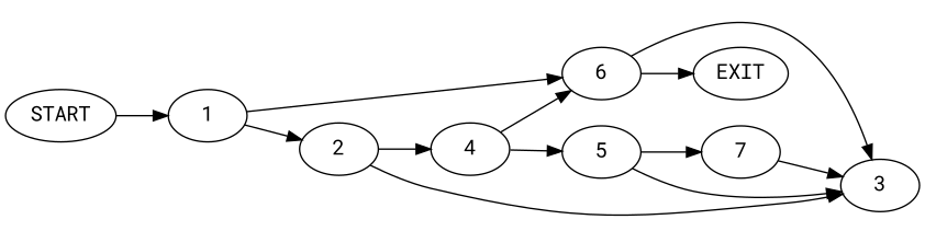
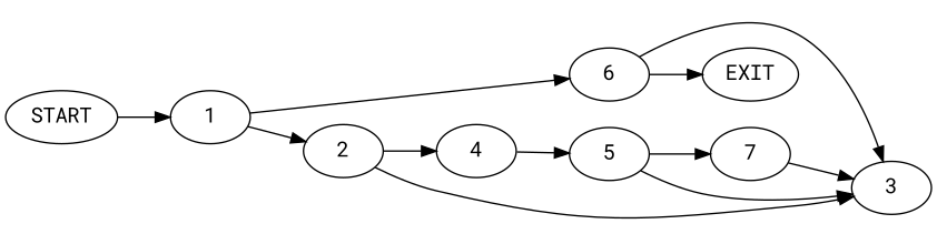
  digraph {
    fontname="Roboto Mono"
    rankdir=LR
    node [fontname="Roboto Mono"]
    edge [fontname="Roboto Mono"]
    n1 [label=START]
    1
    2
    6
    n5 [label=EXIT]
    3
    4
    5
    7
    n1 -> 1
    1 -> 2
    1 -> 6
    2 -> 3
    2 -> 4
    6 -> n5
    6 -> 3
-   4 -> 6
    4 -> 5
    5 -> 3
    5 -> 7
    7 -> 3
  }
